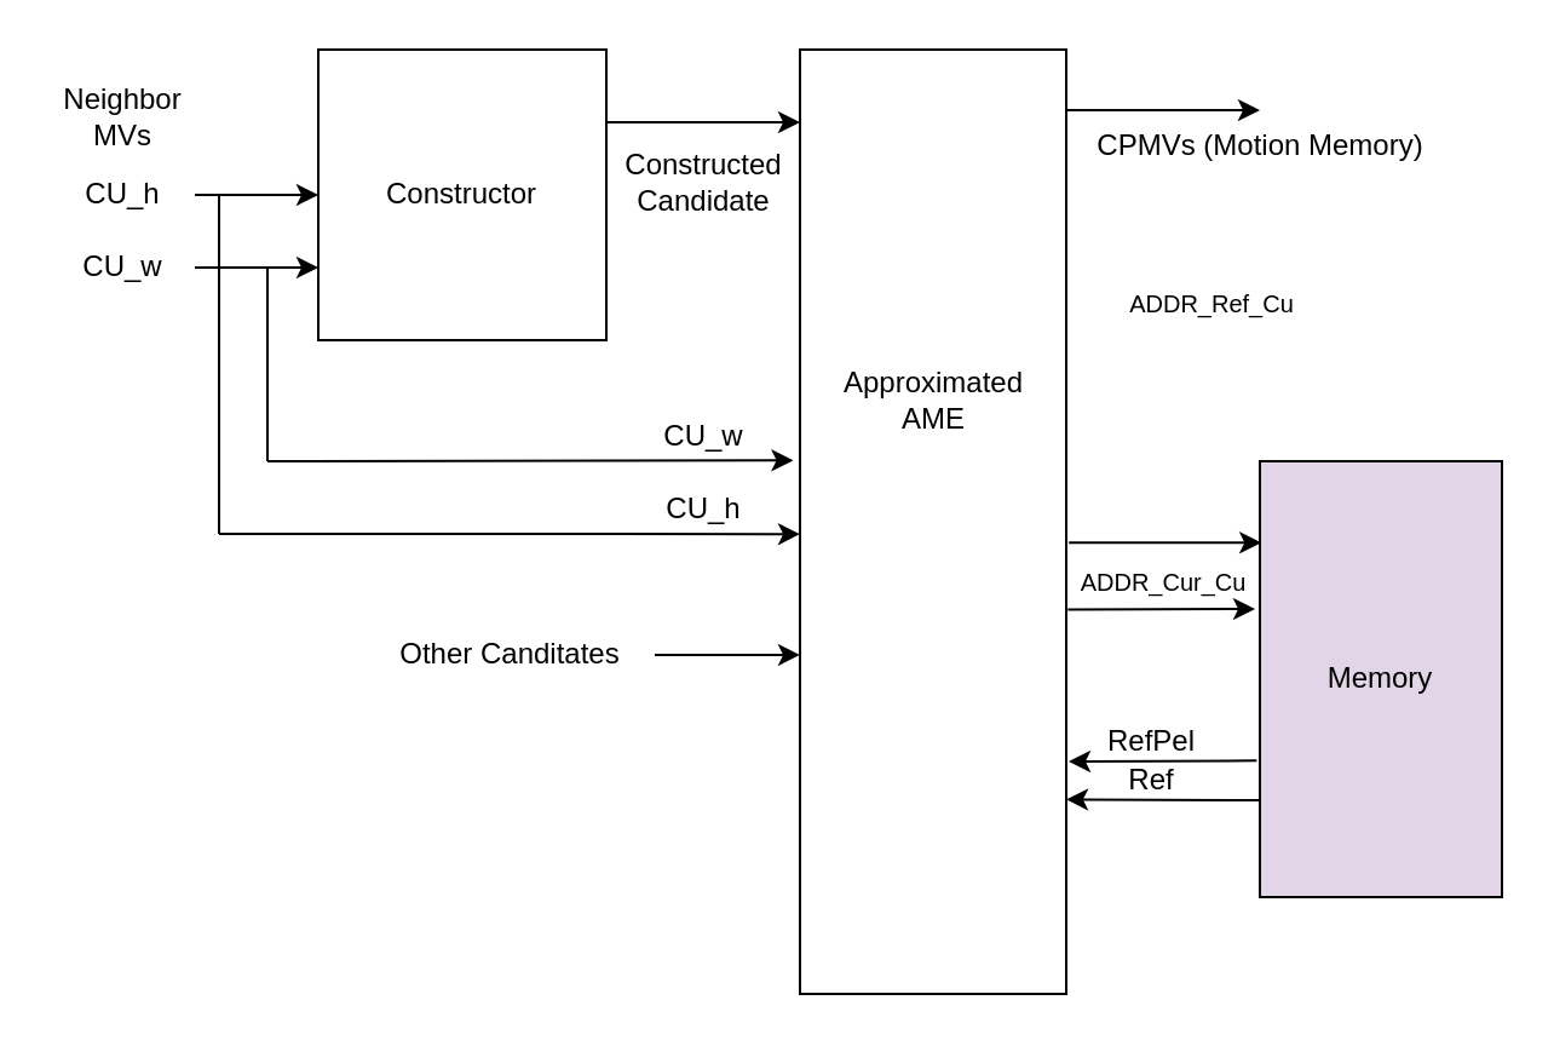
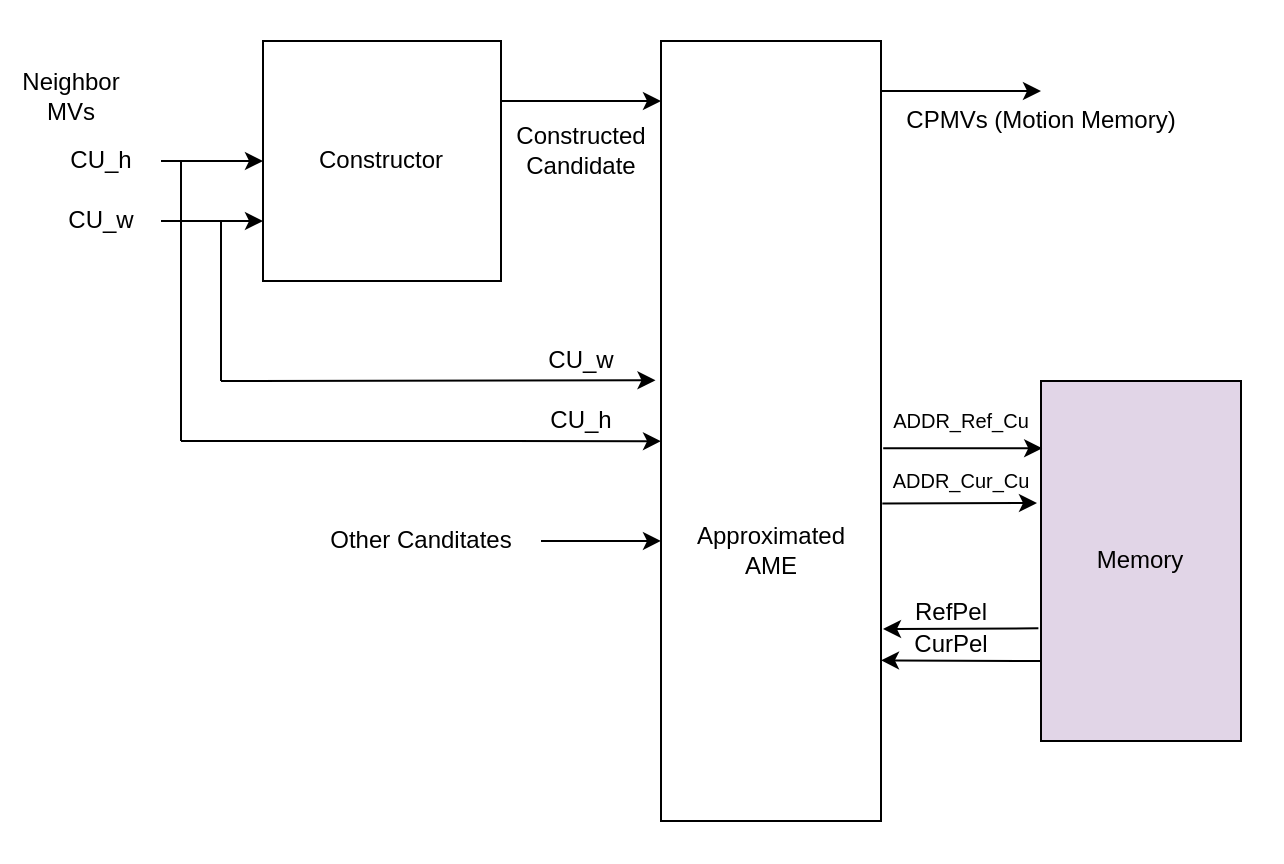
  <mxCell id="0" />
  <mxCell id="1" parent="0" />
  <mxCell id="2" value="Constructor" style="rounded=0;whiteSpace=wrap;html=1;" parent="1" vertex="1"><mxGeometry x="131" y="20" width="119" height="120" as="geometry" /></mxCell>
- <mxCell id="3" value="Neighbor&lt;br&gt;MVs" style="text;html=1;align=center;verticalAlign=middle;resizable=0;points=[];autosize=1;" parent="1" vertex="1"><mxGeometry x="20" y="33" width="60" height="30" as="geometry" /></mxCell>
+ <mxCell id="3" value="Neighbor&lt;br&gt;MVs" style="text;html=1;align=center;verticalAlign=middle;resizable=0;points=[];autosize=1;" parent="1" vertex="1"><mxGeometry x="5" y="33" width="60" height="30" as="geometry" /></mxCell>
  <mxCell id="4" value="CU_h" style="text;html=1;align=center;verticalAlign=middle;resizable=0;points=[];autosize=1;" parent="1" vertex="1"><mxGeometry x="25" y="70" width="50" height="20" as="geometry" /></mxCell>
  <mxCell id="5" value="" style="endArrow=classic;html=1;entryX=0;entryY=0.5;entryDx=0;entryDy=0;" parent="1" target="2" edge="1"><mxGeometry width="50" height="50" relative="1" as="geometry"><mxPoint x="80" y="80" as="sourcePoint" /><mxPoint x="240" y="160" as="targetPoint" /></mxGeometry></mxCell>
  <mxCell id="6" value="CU_w" style="text;html=1;align=center;verticalAlign=middle;resizable=0;points=[];autosize=1;" parent="1" vertex="1"><mxGeometry x="25" y="100" width="50" height="20" as="geometry" /></mxCell>
  <mxCell id="7" value="" style="endArrow=classic;html=1;entryX=0;entryY=0.75;entryDx=0;entryDy=0;" parent="1" target="2" edge="1"><mxGeometry width="50" height="50" relative="1" as="geometry"><mxPoint x="80" y="110" as="sourcePoint" /><mxPoint x="240" y="160" as="targetPoint" /></mxGeometry></mxCell>
  <mxCell id="8" value="" style="endArrow=classic;html=1;exitX=1;exitY=0.25;exitDx=0;exitDy=0;" parent="1" source="2" edge="1"><mxGeometry width="50" height="50" relative="1" as="geometry"><mxPoint x="240" y="220" as="sourcePoint" /><mxPoint x="330" y="50" as="targetPoint" /></mxGeometry></mxCell>
  <mxCell id="9" value="" style="rounded=0;whiteSpace=wrap;html=1;" parent="1" vertex="1"><mxGeometry x="330" y="20" width="110" height="390" as="geometry" /></mxCell>
  <mxCell id="10" value="Memory" style="rounded=0;whiteSpace=wrap;html=1;fillColor=#e1d5e7;" parent="1" vertex="1"><mxGeometry x="520" y="190" width="100" height="180" as="geometry" /></mxCell>
  <mxCell id="11" value="" style="endArrow=classic;html=1;exitX=-0.013;exitY=0.687;exitDx=0;exitDy=0;exitPerimeter=0;" parent="1" source="10" edge="1"><mxGeometry width="50" height="50" relative="1" as="geometry"><mxPoint x="240" y="220" as="sourcePoint" /><mxPoint x="441" y="314" as="targetPoint" /></mxGeometry></mxCell>
  <mxCell id="12" value="" style="endArrow=classic;html=1;entryX=1;entryY=0.794;entryDx=0;entryDy=0;entryPerimeter=0;" parent="1" target="9" edge="1"><mxGeometry width="50" height="50" relative="1" as="geometry"><mxPoint x="520" y="330" as="sourcePoint" /><mxPoint x="290" y="170" as="targetPoint" /></mxGeometry></mxCell>
- <mxCell id="13" value="Ref" style="text;html=1;align=center;verticalAlign=middle;resizable=0;points=[];autosize=1;" parent="1" vertex="1"><mxGeometry x="450" y="312" width="50" height="20" as="geometry" /></mxCell>
+ <mxCell id="13" value="CurPel" style="text;html=1;align=center;verticalAlign=middle;resizable=0;points=[];autosize=1;" parent="1" vertex="1"><mxGeometry x="450" y="312" width="50" height="20" as="geometry" /></mxCell>
  <mxCell id="14" value="RefPel" style="text;html=1;align=center;verticalAlign=middle;resizable=0;points=[];autosize=1;" parent="1" vertex="1"><mxGeometry x="450" y="296" width="50" height="20" as="geometry" /></mxCell>
- <mxCell id="15" value="&lt;font style=&quot;font-size: 10px&quot;&gt;ADDR_Ref_Cu&lt;/font&gt;" style="text;html=1;align=center;verticalAlign=middle;resizable=0;points=[];autosize=1;" parent="1" vertex="1"><mxGeometry x="460" y="115" width="80" height="20" as="geometry" /></mxCell>
+ <mxCell id="15" value="&lt;font style=&quot;font-size: 10px&quot;&gt;ADDR_Ref_Cu&lt;/font&gt;" style="text;html=1;align=center;verticalAlign=middle;resizable=0;points=[];autosize=1;" parent="1" vertex="1"><mxGeometry x="440" y="200" width="80" height="20" as="geometry" /></mxCell>
  <mxCell id="16" value="" style="endArrow=classic;html=1;entryX=0.006;entryY=0.187;entryDx=0;entryDy=0;entryPerimeter=0;exitX=1.01;exitY=0.522;exitDx=0;exitDy=0;exitPerimeter=0;" parent="1" source="9" target="10" edge="1"><mxGeometry width="50" height="50" relative="1" as="geometry"><mxPoint x="390" y="290" as="sourcePoint" /><mxPoint x="440" y="240" as="targetPoint" /></mxGeometry></mxCell>
  <mxCell id="17" value="" style="endArrow=classic;html=1;exitX=1.006;exitY=0.593;exitDx=0;exitDy=0;exitPerimeter=0;" parent="1" source="9" edge="1"><mxGeometry width="50" height="50" relative="1" as="geometry"><mxPoint x="480" y="240" as="sourcePoint" /><mxPoint x="518" y="251" as="targetPoint" /></mxGeometry></mxCell>
  <mxCell id="18" value="&lt;font style=&quot;font-size: 10px&quot;&gt;ADDR_Cur_Cu&lt;/font&gt;" style="text;html=1;align=center;verticalAlign=middle;resizable=0;points=[];autosize=1;" parent="1" vertex="1"><mxGeometry x="440" y="230" width="80" height="20" as="geometry" /></mxCell>
- <mxCell id="19" value="Approximated&lt;br&gt;AME" style="text;html=1;align=center;verticalAlign=middle;resizable=0;points=[];autosize=1;" parent="1" vertex="1"><mxGeometry x="340" y="150" width="90" height="30" as="geometry" /></mxCell>
+ <mxCell id="19" value="Approximated&lt;br&gt;AME" style="text;html=1;align=center;verticalAlign=middle;resizable=0;points=[];autosize=1;" parent="1" vertex="1"><mxGeometry x="340" y="260" width="90" height="30" as="geometry" /></mxCell>
  <mxCell id="20" value="Constructed&lt;br&gt;Candidate" style="text;html=1;align=center;verticalAlign=middle;resizable=0;points=[];autosize=1;" parent="1" vertex="1"><mxGeometry x="250" y="60" width="80" height="30" as="geometry" /></mxCell>
  <mxCell id="21" value="" style="endArrow=none;html=1;" parent="1" edge="1"><mxGeometry width="50" height="50" relative="1" as="geometry"><mxPoint x="90" y="80" as="sourcePoint" /><mxPoint x="90" y="220" as="targetPoint" /></mxGeometry></mxCell>
  <mxCell id="22" value="" style="endArrow=classic;html=1;entryX=0;entryY=0.513;entryDx=0;entryDy=0;entryPerimeter=0;" parent="1" target="9" edge="1"><mxGeometry width="50" height="50" relative="1" as="geometry"><mxPoint x="90" y="220" as="sourcePoint" /><mxPoint x="420" y="130" as="targetPoint" /></mxGeometry></mxCell>
  <mxCell id="23" value="" style="endArrow=none;html=1;endFill=0;" parent="1" edge="1"><mxGeometry width="50" height="50" relative="1" as="geometry"><mxPoint x="110" y="110" as="sourcePoint" /><mxPoint x="110" y="190" as="targetPoint" /></mxGeometry></mxCell>
  <mxCell id="24" value="" style="endArrow=classic;html=1;entryX=-0.025;entryY=0.435;entryDx=0;entryDy=0;entryPerimeter=0;" parent="1" target="9" edge="1"><mxGeometry width="50" height="50" relative="1" as="geometry"><mxPoint x="110" y="190" as="sourcePoint" /><mxPoint x="420" y="130" as="targetPoint" /></mxGeometry></mxCell>
  <mxCell id="25" value="CU_w" style="text;html=1;align=center;verticalAlign=middle;resizable=0;points=[];autosize=1;" parent="1" vertex="1"><mxGeometry x="265" y="170" width="50" height="20" as="geometry" /></mxCell>
  <mxCell id="26" value="CU_h" style="text;html=1;align=center;verticalAlign=middle;resizable=0;points=[];autosize=1;" parent="1" vertex="1"><mxGeometry x="265" y="200" width="50" height="20" as="geometry" /></mxCell>
  <mxCell id="27" value="" style="endArrow=classic;html=1;entryX=0;entryY=0.641;entryDx=0;entryDy=0;entryPerimeter=0;" parent="1" target="9" edge="1"><mxGeometry width="50" height="50" relative="1" as="geometry"><mxPoint x="270" y="270" as="sourcePoint" /><mxPoint x="420" y="130" as="targetPoint" /></mxGeometry></mxCell>
  <mxCell id="28" value="Other Canditates" style="text;html=1;align=center;verticalAlign=middle;resizable=0;points=[];autosize=1;" parent="1" vertex="1"><mxGeometry x="155" y="260" width="110" height="20" as="geometry" /></mxCell>
  <mxCell id="29" value="" style="endArrow=classic;html=1;exitX=1;exitY=0.5;exitDx=0;exitDy=0;" parent="1" edge="1"><mxGeometry width="50" height="50" relative="1" as="geometry"><mxPoint x="440" y="45" as="sourcePoint" /><mxPoint x="520" y="45" as="targetPoint" /></mxGeometry></mxCell>
  <mxCell id="30" value="CPMVs (Motion Memory)" style="text;html=1;align=center;verticalAlign=middle;resizable=0;points=[];autosize=1;" parent="1" vertex="1"><mxGeometry x="440" y="50" width="160" height="20" as="geometry" /></mxCell>
